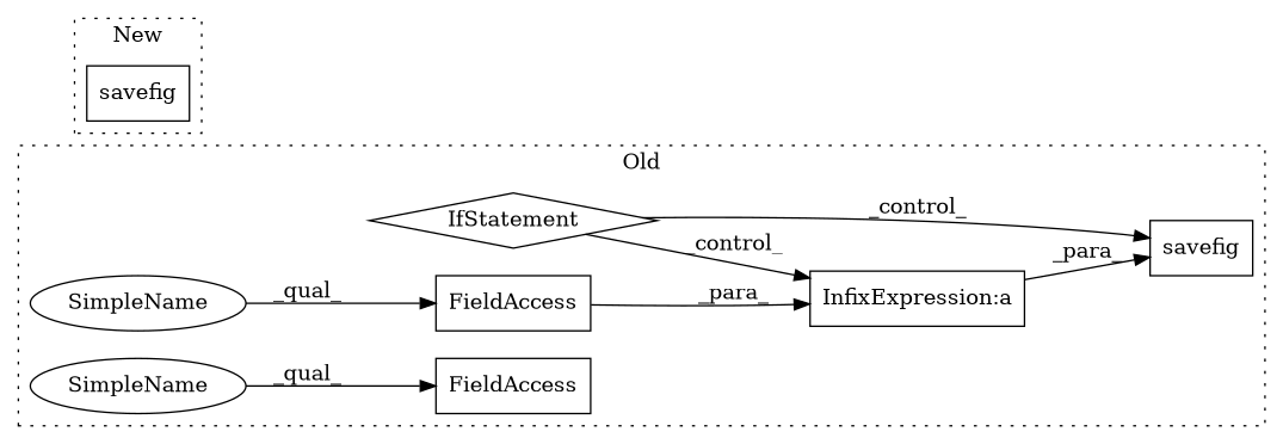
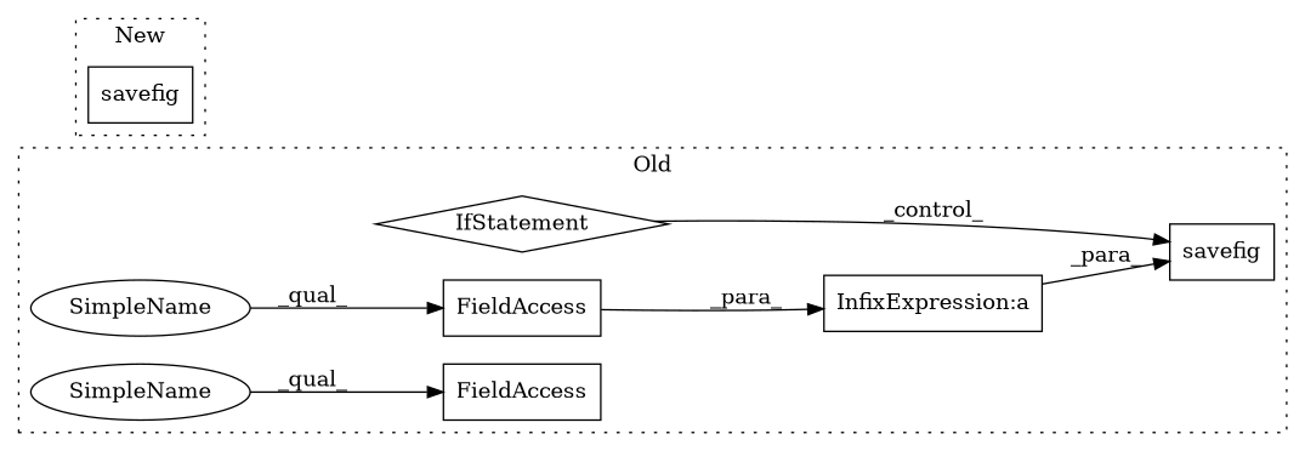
  digraph {
    rankdir=LR
    node [a=22 l="8,1" s=6104 shape=box]
    n1 [a=25 l="4,2" label=IfStatement s="5987,6008" shape=diamond]
    n2 [a=27 l=3 label="InfixExpression:a" s=6101]
    n3 [l=13 label=FieldAccess]
    n4 [a=32 label=savefig s="6043,6117"]
    n5 [l=15 label=FieldAccess s=6053]
    n6 [a=42 l=8 label=SimpleName shape=ellipse]
    n7 [a=42 l=8 label=SimpleName s=6053 shape=ellipse]
    n8 [a=32 label=savefig s="6023,6058"]
    subgraph cluster_1 {
      label=Old
      style=dotted
      n1
      n2
      n3
      n4
      n5
      n6
      n7
    }
    subgraph cluster_2 {
      label=New
      style=dotted
      n8
    }
-   n1 -> n2 [label=_control_]
    n1 -> n4 [label=_control_]
    n2 -> n4 [label=_para_]
    n3 -> n2 [label=_para_]
    n6 -> n3 [label=_qual_]
    n7 -> n5 [label=_qual_]
  }
